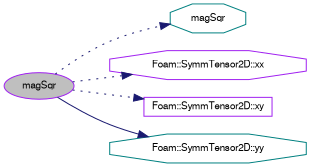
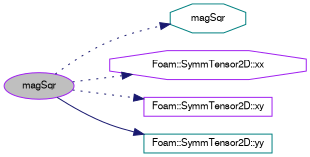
  digraph {
    rankdir=LR
    node [color=purple fontname=FreeSans fontsize=10 shape=octagon]
    edge [color=midnightblue fontname=FreeSans fontsize=10 labelfontname=FreeSans labelfontsize=10 style=dotted]
    n1 [fillcolor=grey75 fontcolor=black height=0.2 label=magSqr shape=ellipse style=filled width=0.4]
    n2 [color=teal height=0.2 label=magSqr width=0.4]
    n3 [height=0.2 label="Foam::SymmTensor2D::xx" width=0.4]
    n4 [height=0.2 label="Foam::SymmTensor2D::xy" shape=box width=0.4]
-   n5 [color=teal height=0.2 label="Foam::SymmTensor2D::yy" width=0.4]
+   n5 [color=teal height=0.2 label="Foam::SymmTensor2D::yy" shape=box width=0.4]
    n1 -> n2
    n1 -> n3
    n1 -> n4
    n1 -> n5 [style=solid]
  }
